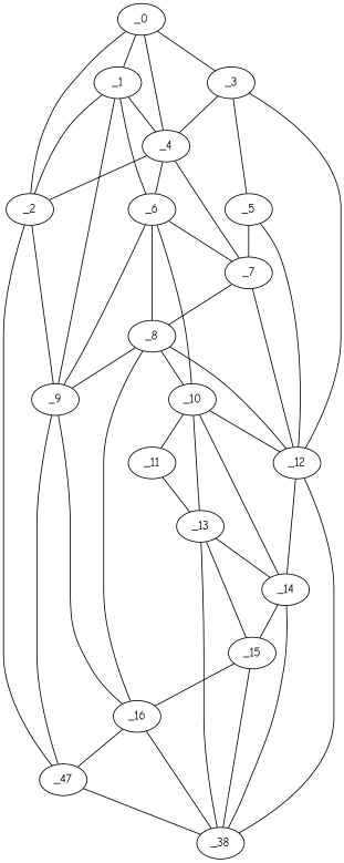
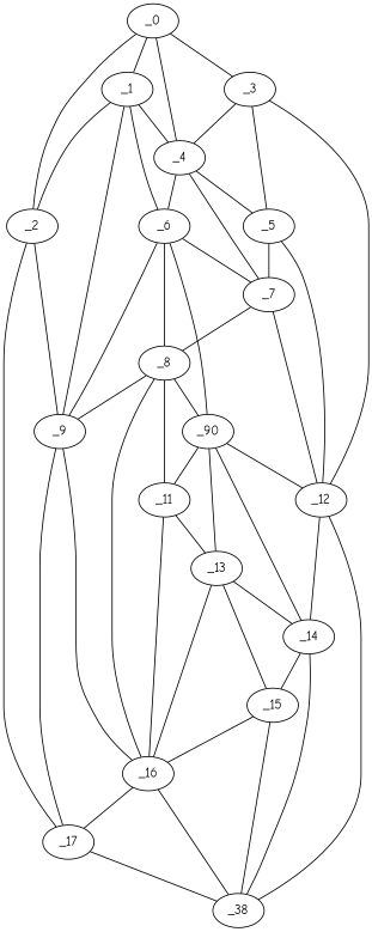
  graph {
    fontname="Comic Neue"
    node [fontname="Comic Neue" x=73 y=21]
    edge [fontname="Comic Neue" valence=2]
    _0 [x=34 y=13]
    _1 [x=35]
    _2 [x=37 y=98]
    _3 [x=41 y=4]
    _4 [x=46 y=15]
    _6 [x=54 y=26]
    _9 [x=64 y=79]
-   _17 [x=95 y=91 label=_47]
+   _17 [x=95 y=91]
    _5 [x=50 y=8]
    _12 [x=74 y=8]
    _7 [x=60 y=10]
    _8 [x=62 y=25]
-   _10
+   _10 [label=_90]
    _16 [x=93 y=51]
    n15 [label=_38 x=96 y=16]
    _14 [x=85 y=18]
    _11 [y=24]
    _15 [x=93 y=27]
    _13 [x=82 y=25]
    _0 -- _1
    _0 -- _2 [valence=1]
    _0 -- _3 [valence=1]
    _0 -- _4 [valence=1]
    _1 -- _2 [valence=1]
    _1 -- _4
    _1 -- _6
    _1 -- _9
    _2 -- _9
    _2 -- _17 [valence=1]
    _3 -- _4
    _3 -- _5
    _3 -- _12 [valence=1]
    _4 -- _6 [valence=1]
-   _4 -- _2
+   _4 -- _5
    _4 -- _7
    _6 -- _9
    _6 -- _7
    _6 -- _8
    _6 -- _10
    _9 -- _17
    _9 -- _16
    _17 -- n15 [valence=1]
    _5 -- _12
    _5 -- _7
    _12 -- n15 [valence=1]
    _12 -- _14 [valence=1]
    _7 -- _12
    _7 -- _8
    _8 -- _9
    _8 -- _10
    _8 -- _16
-   _8 -- _12
+   _8 -- _11
    _10 -- _12
    _10 -- _14
    _10 -- _11
    _10 -- _13
    _16 -- _17
    _16 -- n15
    _14 -- n15
    _14 -- _15 [valence=1]
+   _11 -- _16
    _11 -- _13
    _15 -- _16 [valence=1]
    _15 -- n15
-   _13 -- n15
+   _13 -- _16
    _13 -- _14 [valence=1]
    _13 -- _15
  }
